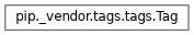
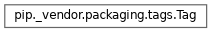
  digraph {
    rankdir=TB
-   n1 [color=grey40 fillcolor=white fontname=Helvetica fontsize=10 height=0.2 label="pip._vendor.tags.tags.Tag" shape=box style=filled width=0.4]
+   n1 [color=grey40 fillcolor=white fontname=Helvetica fontsize=10 height=0.2 label="pip._vendor.packaging.tags.Tag" shape=box style=filled width=0.4]
  }
